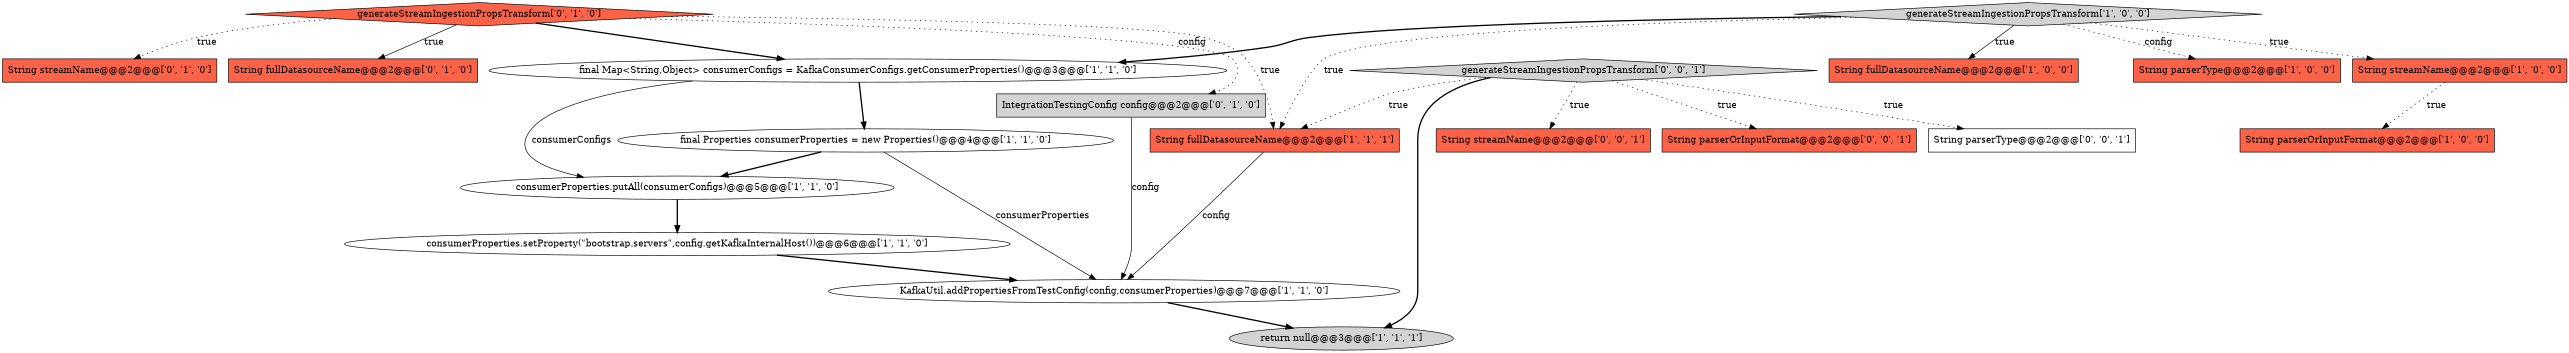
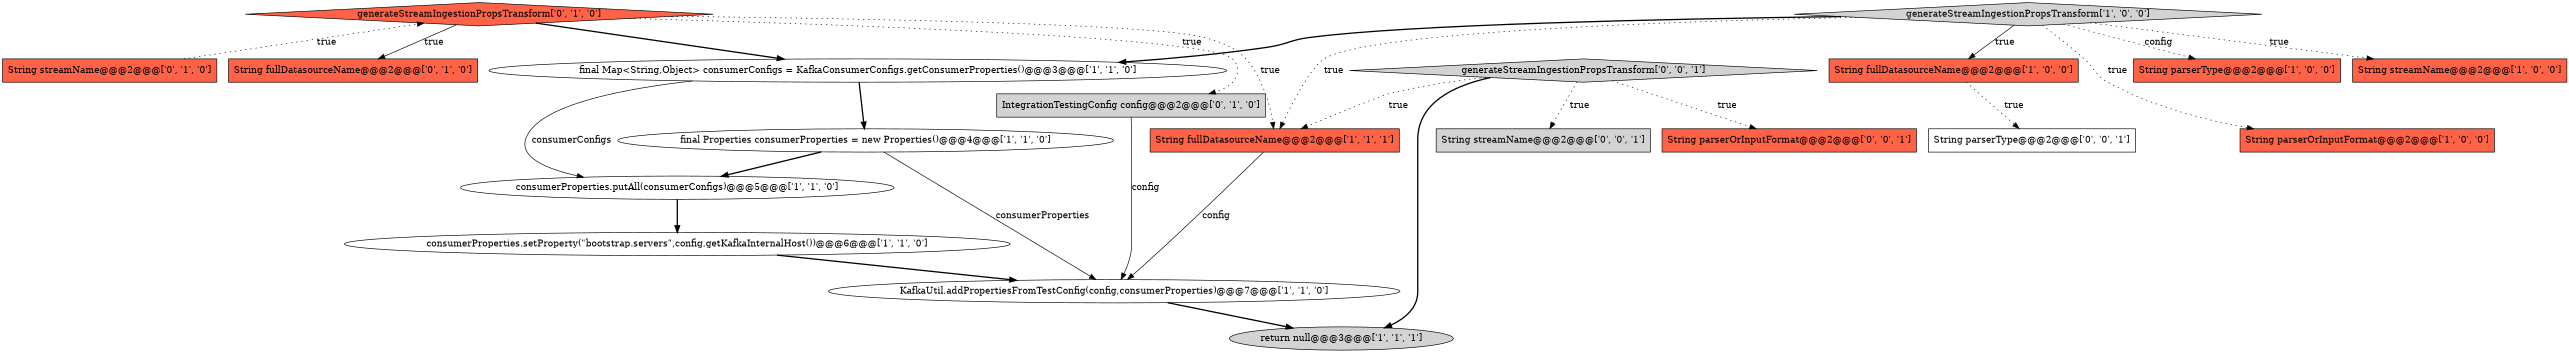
  digraph {
    node [fillcolor=tomato shape=box style=filled]
    edge [style=dotted]
    n1 [fillcolor=lightgray label="return null@@@3@@@['1', '1', '1']" shape=ellipse]
    n2 [label="String streamName@@@2@@@['1', '0', '0']"]
    n3 [label="String fullDatasourceName@@@2@@@['0', '1', '0']"]
    n4 [label="generateStreamIngestionPropsTransform['0', '1', '0']" shape=diamond]
    n5 [label="String fullDatasourceName@@@2@@@['1', '1', '1']"]
    n6 [fillcolor=lightgray label="IntegrationTestingConfig config@@@2@@@['0', '1', '0']"]
    n7 [label="String streamName@@@2@@@['0', '1', '0']"]
    n8 [fillcolor=white label="final Map<String,Object> consumerConfigs = KafkaConsumerConfigs.getConsumerProperties()@@@3@@@['1', '1', '0']" shape=ellipse]
    n9 [fillcolor=white label="KafkaUtil.addPropertiesFromTestConfig(config,consumerProperties)@@@7@@@['1', '1', '0']" shape=ellipse]
    n10 [fillcolor=white label="consumerProperties.putAll(consumerConfigs)@@@5@@@['1', '1', '0']" shape=ellipse]
    n11 [fillcolor=white label="final Properties consumerProperties = new Properties()@@@4@@@['1', '1', '0']" shape=ellipse]
-   n12 [label="String streamName@@@2@@@['0', '0', '1']"]
+   n12 [fillcolor=lightgray label="String streamName@@@2@@@['0', '0', '1']"]
    n13 [fillcolor=lightgray label="generateStreamIngestionPropsTransform['0', '0', '1']" shape=diamond]
    n14 [fillcolor=white label="String parserType@@@2@@@['0', '0', '1']"]
    n15 [label="String parserOrInputFormat@@@2@@@['0', '0', '1']"]
    n16 [fillcolor=white label="consumerProperties.setProperty(\"bootstrap.servers\",config.getKafkaInternalHost())@@@6@@@['1', '1', '0']" shape=ellipse]
    n17 [label="String parserType@@@2@@@['1', '0', '0']"]
    n18 [fillcolor=lightgray label="generateStreamIngestionPropsTransform['1', '0', '0']" shape=diamond]
    n19 [label="String parserOrInputFormat@@@2@@@['1', '0', '0']"]
    n20 [label="String fullDatasourceName@@@2@@@['1', '0', '0']"]
    n4 -> n3 [label=true style=solid]
    n4 -> n5 [label=true]
-   n4 -> n6 [label=config]
-   n4 -> n7 [label=true]
+   n4 -> n6 [label=true]
+   n7 -> n4 [label=true]
    n4 -> n8 [style=bold]
    n5 -> n9 [label=config style=solid]
    n6 -> n9 [label=config style=solid]
    n8 -> n10 [label=consumerConfigs style=solid]
    n8 -> n11 [style=bold]
    n9 -> n1 [style=bold]
    n10 -> n16 [style=bold]
    n11 -> n9 [label=consumerProperties style=solid]
    n11 -> n10 [style=bold]
    n13 -> n1 [style=bold]
    n13 -> n5 [label=true]
    n13 -> n12 [label=true]
-   n13 -> n14 [label=true]
+   n20 -> n14 [label=true]
    n13 -> n15 [label=true]
    n16 -> n9 [style=bold]
    n18 -> n2 [label=true]
    n18 -> n5 [label=true]
    n18 -> n8 [style=bold]
    n18 -> n17 [label=config]
-   n2 -> n19 [label=true]
+   n18 -> n19 [label=true]
    n18 -> n20 [label=true style=solid]
  }
